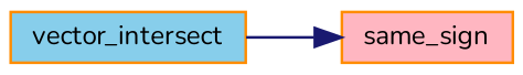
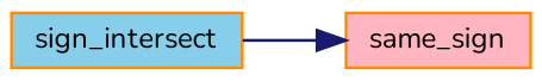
  digraph {
    rankdir=LR
    fontname=Nunito
    node [color=darkorange fontname=Nunito fontsize=10 shape=record style=filled]
-   n1 [fillcolor=skyblue fontcolor=black height=0.2 label=vector_intersect width=0.4]
+   n1 [fillcolor=skyblue fontcolor=black height=0.2 label=sign_intersect width=0.4]
    n2 [fillcolor=lightpink height=0.2 label=same_sign width=0.4]
    n1 -> n2 [color=midnightblue fontname=Nunito fontsize=10 labelfontname=Helvetica labelfontsize=10 style=solid]
  }
